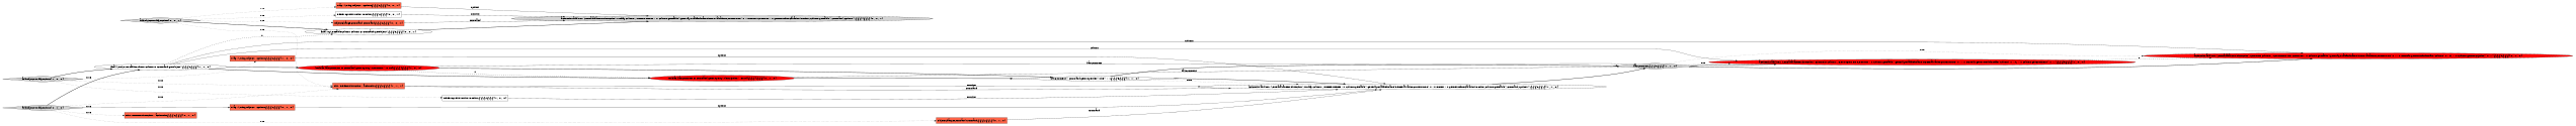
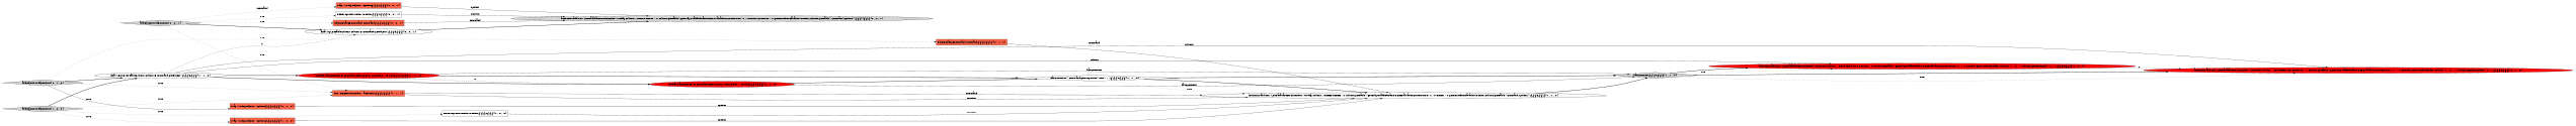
  digraph {
    rankdir=LR
    node [fillcolor=tomato shape=box style=filled]
    edge [style=solid]
    n1 [fillcolor=white label="final MySQLTableColumn column = command.getObject()@@@3@@@['0', '0', '1']" shape=ellipse]
    n2 [fillcolor=lightgray label="actionList.add(new SQLDatabasePersistAction(\"Modify column\",\"ALTER TABLE \" + column.getTable().getFullyQualifiedName(DBPEvaluationContext.DDL) + \" MODIFY COLUMN \" + getNestedDeclaration(monitor,column.getTable(),command,options)))@@@4@@@['0', '0', '1']" shape=ellipse]
    n3 [fillcolor=lightgray label="hasComment@@@8@@@['1', '1', '0']" shape=diamond]
    n4 [fillcolor=red label="actionList.add(new SQLDatabasePersistAction(\"Comment column\",\"COMMENT ON COLUMN \" + column.getTable().getFullyQualifiedName(DBPEvaluationContext.DDL) + \".\" + DBUtils.getQuotedIdentifier(column) + \" IS '\" + column.getDescription() + \"'\"))@@@9@@@['0', '1', '0']" shape=ellipse]
    n5 [fillcolor=red label="actionList.add(new SQLDatabasePersistAction(\"Comment column\",\"COMMENT ON COLUMN \" + column.getTable().getFullyQualifiedName(DBPEvaluationContext.DDL) + \".\" + DBUtils.getQuotedIdentifier(column) + \" IS '\" + column.getComment() + \"'\"))@@@9@@@['1', '0', '0']" shape=ellipse]
    n6 [label="ObjectChangeCommand command@@@2@@@['0', '1', '0']"]
    n7 [fillcolor=white label="actionList.add(new SQLDatabasePersistAction(\"Modify column\",\"ALTER TABLE \" + column.getTable().getFullyQualifiedName(DBPEvaluationContext.DDL) + \" MODIFY \" + getNestedDeclaration(monitor,column.getTable(),command,options)))@@@6@@@['1', '1', '0']" shape=ellipse]
    n8 [fillcolor=white label="DBRProgressMonitor monitor@@@2@@@['0', '0', '1']"]
    n9 [fillcolor=lightgray label="addObjectModifyActions['0', '0', '1']" shape=diamond]
    n10 [label="ObjectChangeCommand command@@@2@@@['0', '0', '1']"]
    n11 [label="List<DBEPersistAction> actionList@@@2@@@['1', '1', '1']"]
    n12 [label="Map<String,Object> options@@@2@@@['0', '0', '1']"]
    n13 [fillcolor=red label="boolean hasComment = command.getProperty(\"comment\") != null@@@4@@@['1', '0', '0']" shape=ellipse]
    n14 [fillcolor=white label="!hasComment || command.getProperties().size() > 1@@@5@@@['1', '1', '0']" shape=diamond]
    n15 [fillcolor=red label="boolean hasComment = command.getProperty(\"description\") != null@@@4@@@['0', '1', '0']" shape=ellipse]
    n16 [label="Map<String,Object> options@@@2@@@['1', '0', '0']"]
    n17 [label="Map<String,Object> options@@@2@@@['0', '1', '0']"]
    n18 [fillcolor=lightgray label="addObjectModifyActions['1', '0', '0']" shape=diamond]
    n19 [fillcolor=white label="DBRProgressMonitor monitor@@@2@@@['1', '0', '0']"]
    n20 [fillcolor=white label="final SQLServerTableColumn column = command.getObject()@@@3@@@['1', '1', '0']" shape=ellipse]
-   n21 [label="List<DBEPersistAction> actionList@@@2@@@['0', '1', '0']"]
    n22 [fillcolor=lightgray label="addObjectModifyActions['0', '1', '0']" shape=diamond]
    n1 -> n2 [style=bold]
    n3 -> n4 [style=bold]
    n3 -> n4 [label=true style=dotted]
    n3 -> n5 [label=true style=dotted]
    n3 -> n5 [style=bold]
    n5 -> n4 [label=0 style=dashed]
    n6 -> n7 [label=command]
    n7 -> n3 [style=bold]
    n8 -> n2 [label=monitor]
    n9 -> n1 [style=bold]
    n9 -> n8 [label=true style=dotted]
    n9 -> n10 [label=true style=dotted]
    n9 -> n11 [label=true style=dotted]
-   n9 -> n12 [label=true style=dotted]
+   n9 -> n12 [label=command style=dotted]
    n10 -> n2 [label=command]
    n11 -> n7 [label=monitor]
    n11 -> n7 [label=command]
    n12 -> n2 [label=options]
    n13 -> n3 [label=hasComment]
    n13 -> n14 [style=bold]
    n13 -> n15 [label=0 style=dashed]
    n14 -> n3 [style=bold]
    n14 -> n7 [label=true style=dotted]
    n14 -> n7 [style=bold]
    n15 -> n3 [label=hasComment]
    n15 -> n14 [style=bold]
    n16 -> n7 [label=options]
    n17 -> n7 [label=options]
    n18 -> n11 [label=true style=dotted]
    n18 -> n16 [label=true style=dotted]
    n18 -> n19 [label=true style=dotted]
    n18 -> n20 [style=bold]
    n19 -> n7 [label=monitor]
    n20 -> n1 [label=0 style=dashed]
    n20 -> n4 [label=column]
    n20 -> n5 [label=column]
    n20 -> n13 [style=bold]
    n20 -> n15 [style=bold]
    n22 -> n6 [label=true style=dotted]
    n22 -> n11 [label=true style=dotted]
    n22 -> n17 [label=true]
    n22 -> n20 [style=bold]
-   n22 -> n21 [label=true style=dotted]
  }
